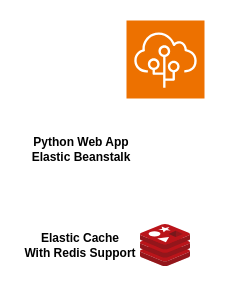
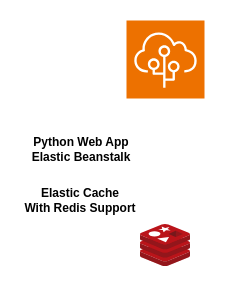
  <mxCell id="0" />
  <mxCell id="1" parent="0" />
  <mxCell id="2" value="" style="sketch=0;points=[[0,0,0],[0.25,0,0],[0.5,0,0],[0.75,0,0],[1,0,0],[0,1,0],[0.25,1,0],[0.5,1,0],[0.75,1,0],[1,1,0],[0,0.25,0],[0,0.5,0],[0,0.75,0],[1,0.25,0],[1,0.5,0],[1,0.75,0]];outlineConnect=0;fontColor=#232F3E;fillColor=#ED7100;strokeColor=#ffffff;dashed=0;verticalLabelPosition=bottom;verticalAlign=top;align=center;html=1;fontSize=12;fontStyle=0;aspect=fixed;shape=mxgraph.aws4.resourceIcon;resIcon=mxgraph.aws4.elastic_beanstalk;" vertex="1" parent="1"><mxGeometry x="126" y="20" width="78" height="78" as="geometry" /></mxCell>
  <mxCell id="3" value="&lt;b&gt;Python Web App&lt;/b&gt;&lt;div&gt;&lt;b&gt;Elastic Beanstalk&lt;/b&gt;&lt;/div&gt;" style="text;html=1;align=center;verticalAlign=middle;whiteSpace=wrap;rounded=0;" vertex="1" parent="1"><mxGeometry x="21" y="134" width="120" height="30" as="geometry" /></mxCell>
  <mxCell id="4" value="" style="image;sketch=0;aspect=fixed;html=1;points=[];align=center;fontSize=12;image=img/lib/mscae/Cache_Redis_Product.svg;" vertex="1" parent="1"><mxGeometry x="140" y="224" width="50" height="42" as="geometry" /></mxCell>
- <mxCell id="5" value="&lt;b&gt;Elastic Cache&lt;/b&gt;&lt;div&gt;&lt;b&gt;With Redis Support&lt;/b&gt;&lt;/div&gt;" style="text;html=1;align=center;verticalAlign=middle;whiteSpace=wrap;rounded=0;" vertex="1" parent="1"><mxGeometry x="20" y="230" width="120" height="30" as="geometry" /></mxCell>
+ <mxCell id="5" value="&lt;b&gt;Elastic Cache&lt;/b&gt;&lt;div&gt;&lt;b&gt;With Redis Support&lt;/b&gt;&lt;/div&gt;" style="text;html=1;align=center;verticalAlign=middle;whiteSpace=wrap;rounded=0;" vertex="1" parent="1"><mxGeometry x="20" y="185" width="120" height="30" as="geometry" /></mxCell>
